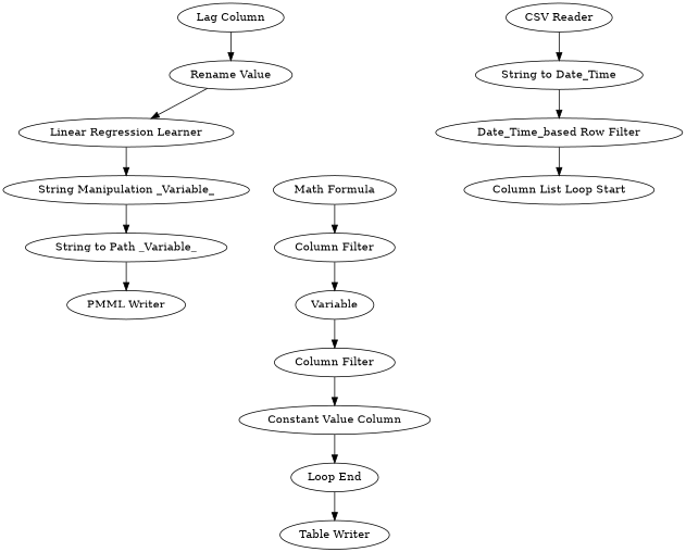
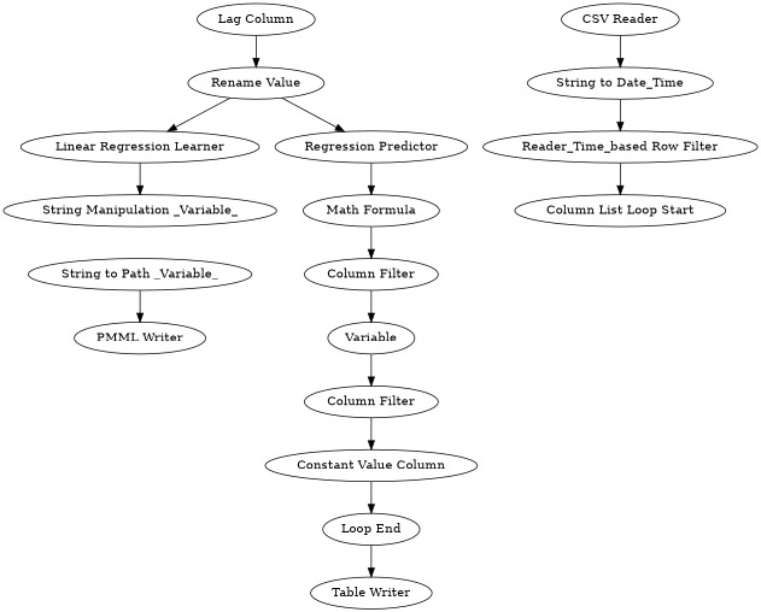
  digraph {
    rankdir=TB
    n1 [label=Variable]
    n2 [label="Column Filter"]
    n3 [label="Constant Value Column"]
    n4 [label="Column Filter"]
    n5 [label="String to Date_Time"]
-   n6 [label="Date_Time_based Row Filter"]
+   n6 [label="Reader_Time_based Row Filter"]
    n7 [label="Column List Loop Start"]
    n8 [label="Loop End"]
    n9 [label="Table Writer"]
    n10 [label="CSV Reader"]
    n11 [label="String Manipulation _Variable_"]
    n12 [label="String to Path _Variable_"]
    n13 [label="PMML Writer"]
    n14 [label="Math Formula"]
    n15 [label="Lag Column"]
    n16 [label="Rename Value"]
    n17 [label="Linear Regression Learner"]
+   n18 [label="Regression Predictor"]
    n1 -> n2
    n2 -> n3
    n3 -> n8
    n4 -> n1
    n5 -> n6
    n6 -> n7
    n8 -> n9
    n10 -> n5
-   n11 -> n12
    n12 -> n13
    n14 -> n4
    n15 -> n16
    n16 -> n17
+   n16 -> n18
    n17 -> n11
+   n18 -> n14
  }
